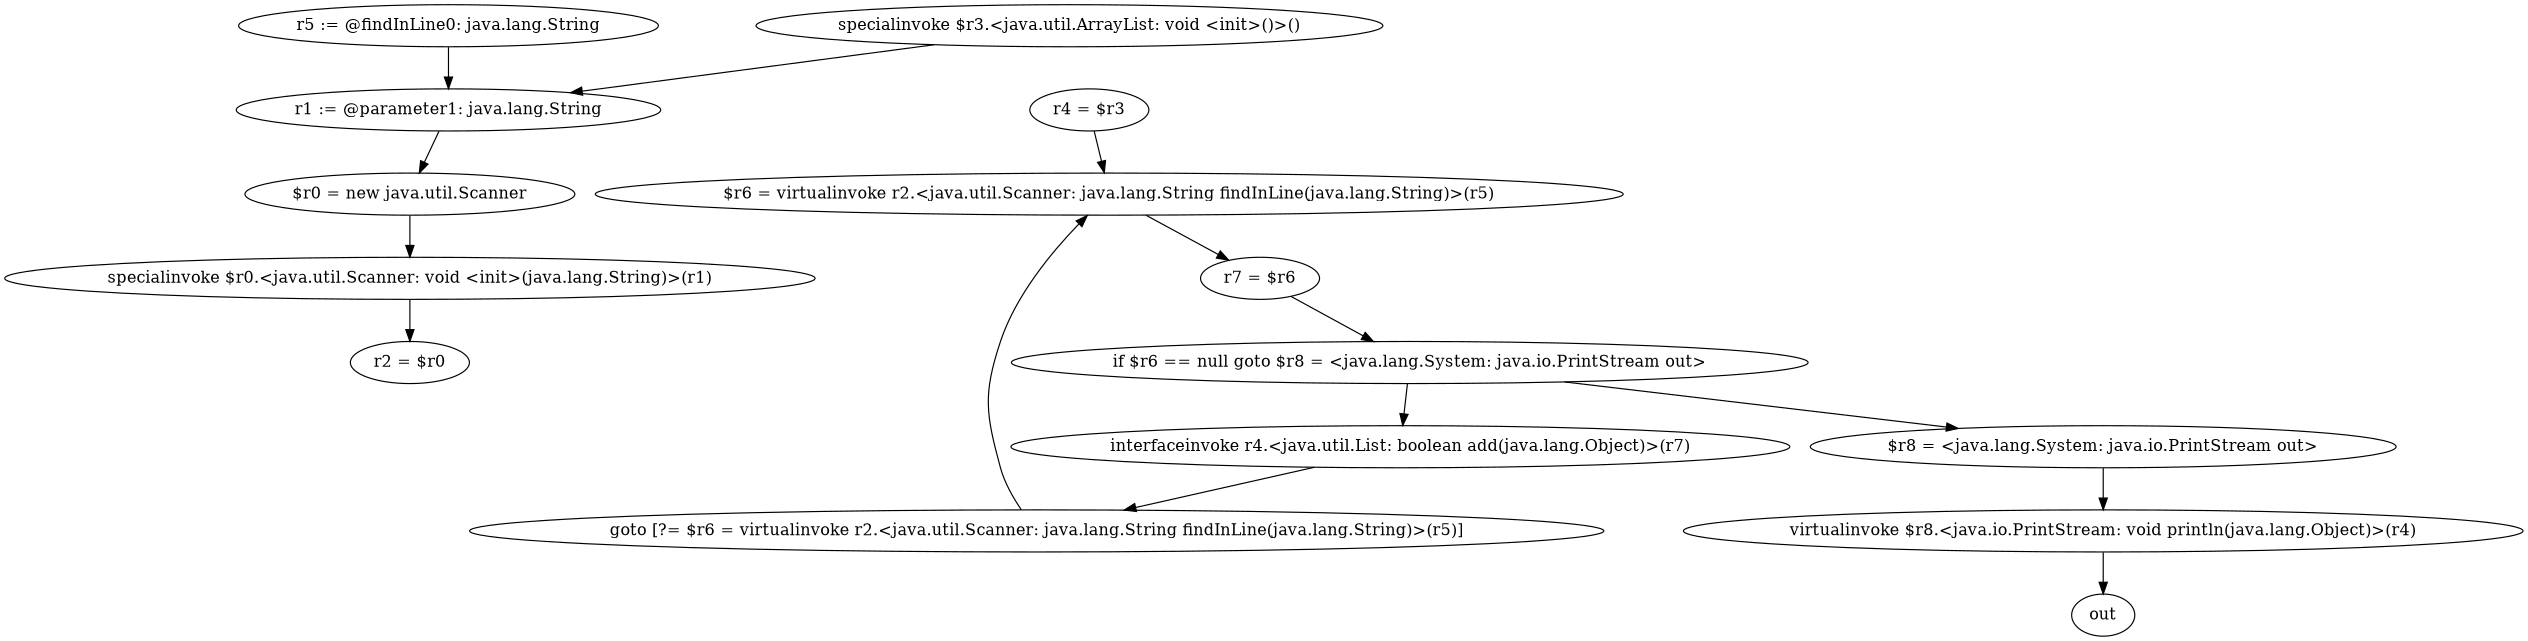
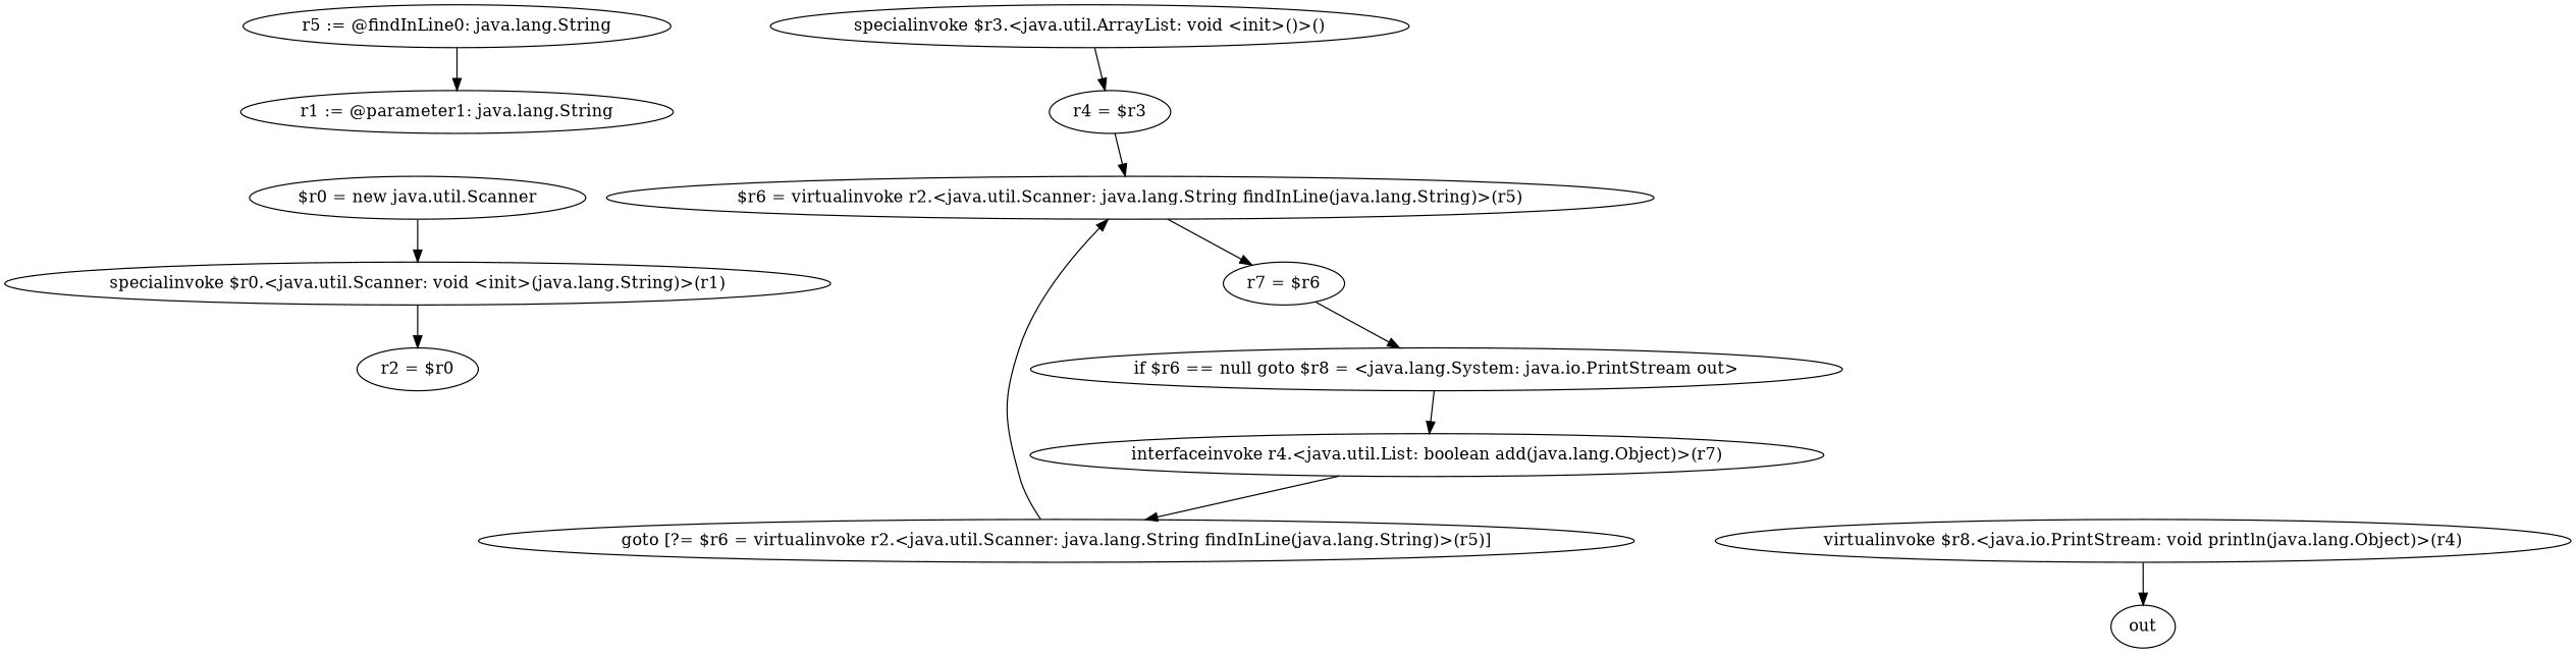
  digraph {
    n1 [label="r5 := @findInLine0: java.lang.String"]
    "r1 := @parameter1: java.lang.String"
    "$r0 = new java.util.Scanner"
    "specialinvoke $r0.<java.util.Scanner: void <init>(java.lang.String)>(r1)"
    "r2 = $r0"
    "specialinvoke $r3.<java.util.ArrayList: void <init>()>()"
    "r4 = $r3"
    "$r6 = virtualinvoke r2.<java.util.Scanner: java.lang.String findInLine(java.lang.String)>(r5)"
    "r7 = $r6"
    "if $r6 == null goto $r8 = <java.lang.System: java.io.PrintStream out>"
    "interfaceinvoke r4.<java.util.List: boolean add(java.lang.Object)>(r7)"
-   "$r8 = <java.lang.System: java.io.PrintStream out>"
    "goto [?= $r6 = virtualinvoke r2.<java.util.Scanner: java.lang.String findInLine(java.lang.String)>(r5)]"
    "virtualinvoke $r8.<java.io.PrintStream: void println(java.lang.Object)>(r4)"
    n15 [label=out]
    n1 -> "r1 := @parameter1: java.lang.String"
-   "r1 := @parameter1: java.lang.String" -> "$r0 = new java.util.Scanner"
    "$r0 = new java.util.Scanner" -> "specialinvoke $r0.<java.util.Scanner: void <init>(java.lang.String)>(r1)"
    "specialinvoke $r0.<java.util.Scanner: void <init>(java.lang.String)>(r1)" -> "r2 = $r0"
-   "specialinvoke $r3.<java.util.ArrayList: void <init>()>()" -> "r1 := @parameter1: java.lang.String"
+   "specialinvoke $r3.<java.util.ArrayList: void <init>()>()" -> "r4 = $r3"
    "r4 = $r3" -> "$r6 = virtualinvoke r2.<java.util.Scanner: java.lang.String findInLine(java.lang.String)>(r5)"
    "$r6 = virtualinvoke r2.<java.util.Scanner: java.lang.String findInLine(java.lang.String)>(r5)" -> "r7 = $r6"
    "r7 = $r6" -> "if $r6 == null goto $r8 = <java.lang.System: java.io.PrintStream out>"
    "if $r6 == null goto $r8 = <java.lang.System: java.io.PrintStream out>" -> "interfaceinvoke r4.<java.util.List: boolean add(java.lang.Object)>(r7)"
-   "if $r6 == null goto $r8 = <java.lang.System: java.io.PrintStream out>" -> "$r8 = <java.lang.System: java.io.PrintStream out>"
    "interfaceinvoke r4.<java.util.List: boolean add(java.lang.Object)>(r7)" -> "goto [?= $r6 = virtualinvoke r2.<java.util.Scanner: java.lang.String findInLine(java.lang.String)>(r5)]"
-   "$r8 = <java.lang.System: java.io.PrintStream out>" -> "virtualinvoke $r8.<java.io.PrintStream: void println(java.lang.Object)>(r4)"
    "goto [?= $r6 = virtualinvoke r2.<java.util.Scanner: java.lang.String findInLine(java.lang.String)>(r5)]" -> "$r6 = virtualinvoke r2.<java.util.Scanner: java.lang.String findInLine(java.lang.String)>(r5)"
    "virtualinvoke $r8.<java.io.PrintStream: void println(java.lang.Object)>(r4)" -> n15
  }
